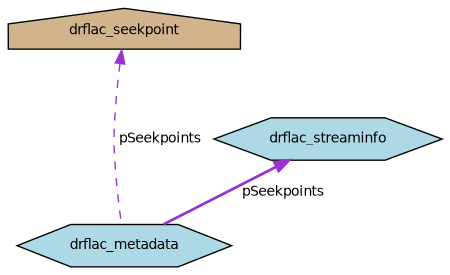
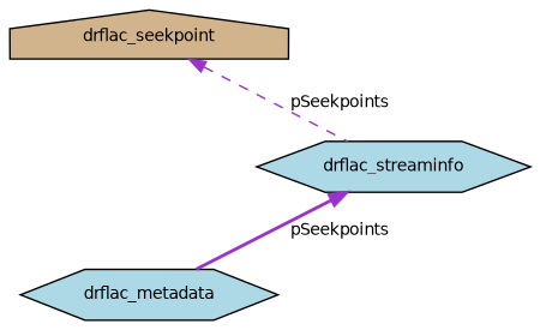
  digraph {
    node [color=black fillcolor=lightblue fontname=Helvetica fontsize=10 shape=hexagon style=filled]
    edge [color=darkorchid3 dir=back fontname=Helvetica fontsize=10 labelfontname=Helvetica labelfontsize=10]
    n1 [fontcolor=black height=0.2 label=drflac_metadata width=0.4]
    n2 [fillcolor=tan height=0.2 label=drflac_seekpoint shape=house width=0.4]
    n3 [height=0.2 label=drflac_streaminfo width=0.4]
-   n2 -> n1 [label=" pSeekpoints" style=dashed]
+   n2 -> n3 [label=" pSeekpoints" style=dashed]
    n3 -> n1 [label=" pSeekpoints" style=bold]
  }
